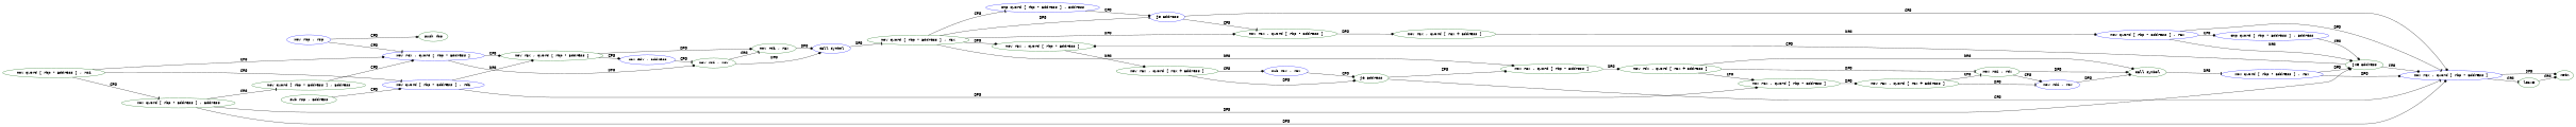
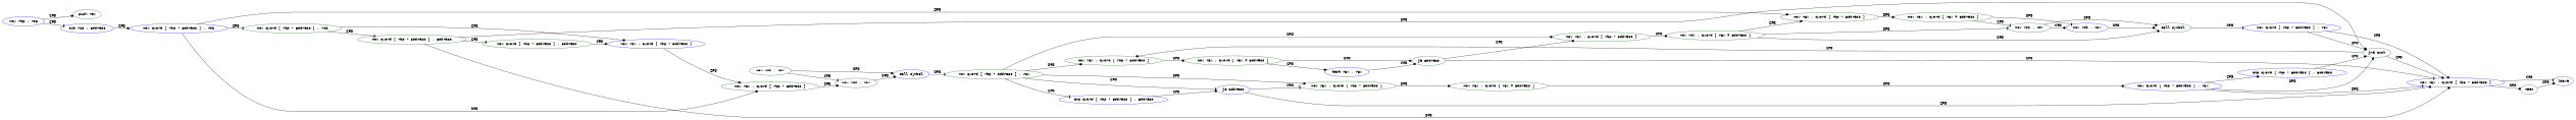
  digraph {
    fontname="DejaVu Sans Mono"
    rankdir=LR
    node [color=darkgreen fontname="DejaVu Sans Mono"]
    edge [arrowhead=dot fontname="DejaVu Sans Mono"]
-   n1 [label="push rbp"]
+   n1 [label="push rcx"]
    n2 [color=blue label="mov rbp , rsp"]
-   n3 [label="sub rsp , address"]
+   n3 [color=blue label="sub rsp , address"]
    n4 [color=blue label="mov qword [ rbp - address ] , rdi"]
    n5 [label="mov qword [ rbp - address ] , rsi"]
    n6 [label="mov rax , qword [ rbp - address ]"]
    n7 [label="mov rax , qword [ rbp - address ]"]
    n8 [label="mov qword [ rbp - address ] , address"]
    n9 [color=blue label="mov rcx , qword [ rbp - address ]"]
-   n10 [color=blue label="mov edx , address"]
    n11 [label="mov rdi , rax"]
    n12 [label="mov rax , qword [ rax + address ]"]
    n13 [label="mov qword [ rbp - address ] , address"]
    n14 [color=blue label="mov rax , qword [ rbp - address ]"]
-   n15 [label="jne address"]
+   n15 [label="jne push"]
    n16 [label="mov rsi , rcx"]
-   n17 [label=leave]
+   n17 [color=blue label=leave]
    n18 [label=retn]
    n19 [label="mov rax , qword [ rbp - address ]"]
    n20 [color=blue label="call symbol"]
    n21 [label="mov qword [ rbp - address ] , rax"]
    n22 [color=blue label="cmp qword [ rbp - address ] , address"]
    n23 [color=blue label="je address"]
    n24 [label="mov rax , qword [ rbp - address ]"]
    n25 [label="mov rax , qword [ rbp - address ]"]
    n26 [label="mov rax , qword [ rax + address ]"]
    n27 [label="mov rax , qword [ rax + address ]"]
    n28 [label="mov rdx , qword [ rax + address ]"]
    n29 [color=blue label="mov qword [ rbp - address ] , rax"]
    n30 [color=blue label="cmp qword [ rbp - address ] , address"]
-   n31 [color=blue label="sub rax , rax"]
+   n31 [color=blue label="test rax , rax"]
    n32 [label="je address"]
    n33 [label="mov rsi , rdx"]
    n34 [label="call symbol"]
    n35 [color=blue label="mov rdi , rax"]
    n36 [color=blue label="mov qword [ rbp - address ] , rax"]
    n2 -> n1 [arrowhead=diamond label=CFG]
-   n2 -> n9 [arrowhead=tee label=CFG]
+   n2 -> n3 [arrowhead=tee label=CFG]
    n3 -> n4 [arrowhead=diamond label=CFG]
-   n5 -> n4 [arrowhead=tee label=CFG]
+   n4 -> n5 [arrowhead=tee label=CFG]
    n4 -> n6 [label=DFG]
    n4 -> n7 [arrowhead=diamond label=DFG]
    n5 -> n8 [arrowhead=tee label=CFG]
    n5 -> n9 [label=CFG]
-   n6 -> n10 [arrowhead=diamond label=CFG]
    n6 -> n11 [arrowhead=diamond label=DFG]
    n7 -> n12 [label=DFG]
    n8 -> n13 [arrowhead=tee label=CFG]
    n8 -> n14 [label=DFG]
    n8 -> n15 [arrowhead=diamond label=DFG]
    n9 -> n6 [arrowhead=diamond label=CFG]
-   n9 -> n16 [label=DFG]
-   n10 -> n16 [arrowhead=tee label=CFG]
    n11 -> n20 [label=DFG]
    n12 -> n33 [arrowhead=tee label=CFG]
    n12 -> n35 [arrowhead=tee label=DFG]
    n13 -> n9 [arrowhead=diamond label=CFG]
    n14 -> n17 [arrowhead=tee label=CFG]
    n14 -> n18 [label=DFG]
    n15 -> n14 [label=CFG]
    n15 -> n19 [label=CFG]
    n16 -> n11 [arrowhead=tee label=CFG]
    n16 -> n20 [arrowhead=diamond label=DFG]
-   n17 -> n18 [label=CFG]
+   n18 -> n17 [label=CFG]
    n19 -> n27 [label=DFG]
    n20 -> n21 [arrowhead=tee label=DFG]
    n21 -> n19 [arrowhead=diamond label=DFG]
    n21 -> n22 [arrowhead=tee label=CFG]
    n21 -> n23 [arrowhead=tee label=DFG]
    n21 -> n24 [label=DFG]
    n21 -> n25 [arrowhead=diamond label=DFG]
    n22 -> n23 [label=CFG]
    n23 -> n14 [label=CFG]
    n23 -> n24 [arrowhead=tee label=CFG]
    n24 -> n26 [label=DFG]
    n25 -> n28 [label=DFG]
    n26 -> n29 [label=DFG]
    n27 -> n31 [arrowhead=diamond label=CFG]
    n27 -> n32 [arrowhead=diamond label=DFG]
    n28 -> n7 [arrowhead=diamond label=CFG]
    n28 -> n33 [arrowhead=tee label=DFG]
    n28 -> n34 [label=DFG]
    n29 -> n14 [arrowhead=tee label=DFG]
    n29 -> n15 [arrowhead=diamond label=DFG]
    n29 -> n30 [label=CFG]
    n30 -> n15 [arrowhead=diamond label=CFG]
    n31 -> n32 [label=CFG]
    n32 -> n14 [arrowhead=tee label=CFG]
    n32 -> n25 [label=CFG]
    n33 -> n34 [arrowhead=diamond label=DFG]
    n33 -> n35 [arrowhead=diamond label=CFG]
    n34 -> n36 [arrowhead=tee label=DFG]
    n35 -> n34 [label=DFG]
    n36 -> n14 [label=DFG]
    n36 -> n15 [label=DFG]
  }
